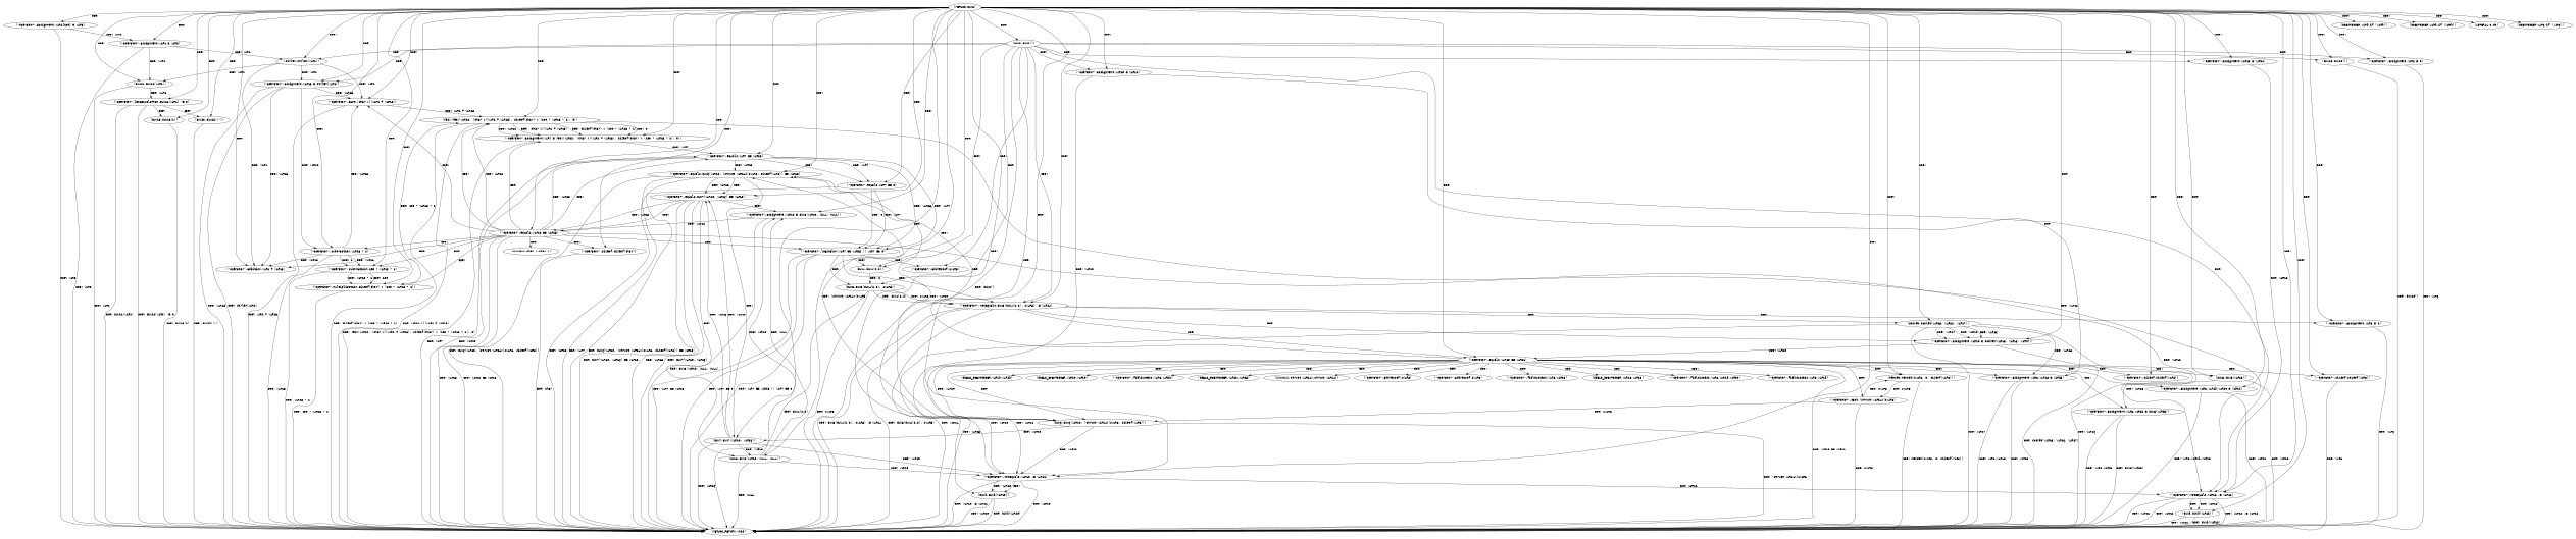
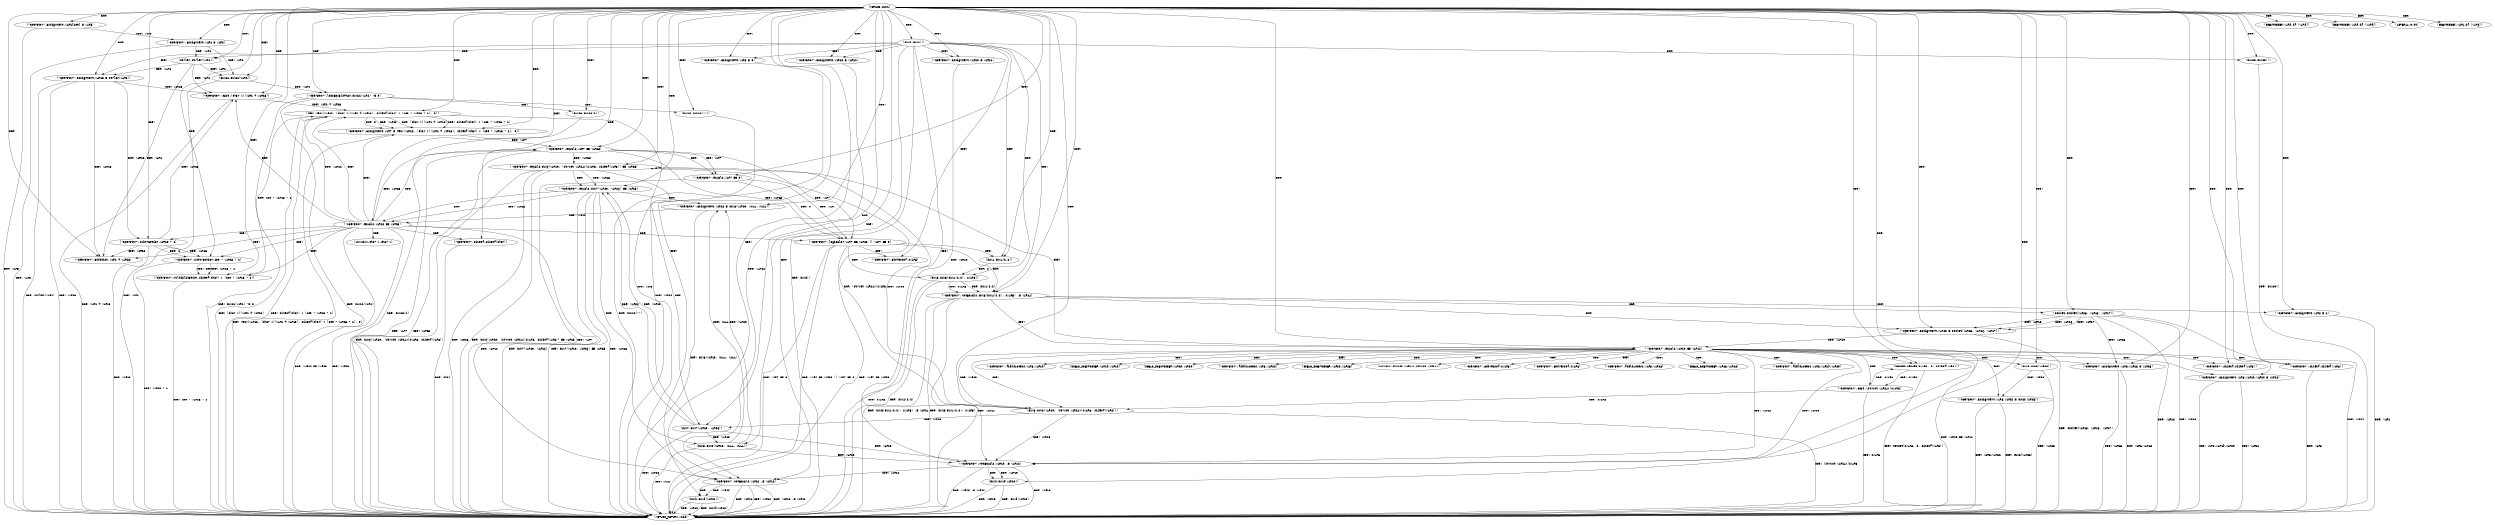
  digraph {
    fontname="DejaVu Sans Mono"
    node [fontname="DejaVu Sans Mono"]
    edge [fontname="DejaVu Sans Mono"]
    n1 [label="(METHOD,FUN1)"]
    n2 [label="(<operator>.assignment,VAR2[100] = VAR3)"]
    n3 [label="(<operator>.assignment,VAR1 = VAR2)"]
    n4 [label="(FUN2,FUN2())"]
    n5 [label="(<operator>.assignment,VAR6 = 0)"]
    n6 [label="(<operator>.assignment,VAR10 = VAR11)"]
    n7 [label="(<operator>.assignment,VAR12 = VAR11)"]
    n8 [label="(<operator>.assignment,VAR13 = strlen(VAR1))"]
    n9 [label="(strlen,strlen(VAR1))"]
    n10 [label="(<operator>.notEquals,FUN3(FUN4(2,2), &VAR5) != VAR14)"]
    n11 [label="(FUN4,FUN4(2,2))"]
    n12 [label="(<operator>.assignment,VAR6 = 1)"]
    n13 [label="(<operator>.assignment,VAR10 = socket(VAR15, VAR16, VAR17))"]
    n14 [label="(socket,socket(VAR15, VAR16, VAR17))"]
    n15 [label="(<operator>.equals,VAR10 == VAR11)"]
    n16 [label="(memset,memset(&VAR8, 0, sizeof(VAR8)))"]
    n17 [label="(<operator>.sizeOf,sizeof(VAR8))"]
    n18 [label="(<operator>.assignment,VAR8.VAR18 = VAR15)"]
    n19 [label="(<operator>.assignment,VAR8.VAR19.VAR20 = VAR21)"]
    n20 [label="(FUN5,FUN5(VAR23))"]
    n21 [label="(<operator>.equals,FUN6(VAR10, (struct VAR24*)&VAR8, sizeof(VAR8)) == VAR25)"]
    n22 [label="(FUN6,FUN6(VAR10, (struct VAR24*)&VAR8, sizeof(VAR8)))"]
    n23 [label="(<operator>.sizeOf,sizeof(VAR8))"]
    n24 [label="(<operator>.equals,FUN7(VAR10, VAR26) == VAR25)"]
    n25 [label="(FUN7,FUN7(VAR10, VAR26))"]
    n26 [label="(<operator>.assignment,VAR12 = FUN8(VAR10, NULL, NULL))"]
    n27 [label="(FUN8,FUN8(VAR10, NULL, NULL))"]
    n28 [label="(<operator>.equals,VAR12 == VAR25)"]
    n29 [label="(<operator>.assignment,VAR7 = recv(VAR12, (char *)(VAR1 + VAR13), sizeof(char) * (100 - VAR13 - 1), 0))"]
    n30 [label="(recv,recv(VAR12, (char *)(VAR1 + VAR13), sizeof(char) * (100 - VAR13 - 1), 0))"]
    n31 [label="(<operator>.cast,(char *)(VAR1 + VAR13))"]
    n32 [label="(<operator>.addition,VAR1 + VAR13)"]
    n33 [label="(<operator>.multiplication,sizeof(char) * (100 - VAR13 - 1))"]
    n34 [label="(<operator>.sizeOf,sizeof(char))"]
    n35 [label="(<operator>.subtraction,100 - VAR13 - 1)"]
    n36 [label="(<operator>.subtraction,VAR13 - 1)"]
    n37 [label="(<operator>.equals,VAR7 == VAR25)"]
    n38 [label="(<operator>.equals,VAR7 == 0)"]
    n39 [label="(IDENTIFIER,VAR9,if (VAR9))"]
    n40 [label="(IDENTIFIER,VAR9,if (VAR9))"]
    n41 [label="(LITERAL,0,do)"]
    n42 [label="(<operator>.notEquals,VAR10 != VAR11)"]
    n43 [label="(FUN9,FUN9(VAR10))"]
    n44 [label="(<operator>.notEquals,VAR12 != VAR11)"]
    n45 [label="(FUN9,FUN9(VAR12))"]
    n46 [label="(IDENTIFIER,VAR6,if (VAR6))"]
    n47 [label="(FUN10,FUN10())"]
    n48 [label="(<operator>.lessEqualsThan,FUN11(VAR1) <= 0)"]
    n49 [label="(FUN11,FUN11(VAR1))"]
    n50 [label="(FUN12,FUN12(\"\"))"]
    n51 [label="(FUN13,FUN13(1))"]
    n52 [label="(METHOD_RETURN,void)"]
    n53 [label="(FUN3,FUN3(FUN4(2,2), &VAR5))"]
    n54 [label="(<operator>.addressOf,&VAR5)"]
    n55 [label="(<operator>.assignment,VAR8.VAR22 = FUN5(VAR23))"]
    n56 [label="(<operator>.cast,(struct VAR24*)&VAR8)"]
    n57 [label="(<operator>.addressOf,&VAR8)"]
    n58 [label="(<operator>.fieldAccess,VAR8.VAR18)"]
    n59 [label="(FIELD_IDENTIFIER,VAR18,VAR18)"]
    n60 [label="(<operator>.fieldAccess,VAR8.VAR19.VAR20)"]
    n61 [label="(<operator>.fieldAccess,VAR8.VAR19)"]
    n62 [label="(FIELD_IDENTIFIER,VAR19,VAR19)"]
    n63 [label="(FIELD_IDENTIFIER,VAR20,VAR20)"]
    n64 [label="(<operator>.fieldAccess,VAR8.VAR22)"]
    n65 [label="(FIELD_IDENTIFIER,VAR22,VAR25)"]
    n66 [label="(UNKNOWN,struct VAR24*,struct VAR24*)"]
    n67 [label="(<operator>.addressOf,&VAR8)"]
    n68 [label="(<operator>.logicalOr,VAR7 == VAR25 || VAR7 == 0)"]
    n69 [label="(UNKNOWN,char *,char *)"]
    n1 -> n2 [label="DDG: "]
    n1 -> n3 [label="DDG: "]
    n1 -> n4 [label="DDG: "]
    n1 -> n5 [label="DDG: "]
    n1 -> n6 [label="DDG: "]
    n1 -> n7 [label="DDG: "]
    n1 -> n8 [label="DDG: "]
    n1 -> n9 [label="DDG: "]
    n1 -> n10 [label="DDG: "]
    n1 -> n11 [label="DDG: "]
    n1 -> n12 [label="DDG: "]
    n1 -> n13 [label="DDG: "]
    n1 -> n14 [label="DDG: "]
    n1 -> n15 [label="DDG: "]
    n1 -> n16 [label="DDG: "]
    n1 -> n17 [label="DDG: "]
-   n6 -> n18 [label="DDG: "]
+   n1 -> n18 [label="DDG: "]
    n1 -> n19 [label="DDG: "]
    n1 -> n20 [label="DDG: "]
    n1 -> n21 [label="DDG: "]
    n1 -> n22 [label="DDG: "]
    n1 -> n23 [label="DDG: "]
    n1 -> n24 [label="DDG: "]
    n1 -> n25 [label="DDG: "]
    n1 -> n26 [label="DDG: "]
    n1 -> n27 [label="DDG: "]
    n1 -> n28 [label="DDG: "]
    n1 -> n29 [label="DDG: "]
    n1 -> n30 [label="DDG: "]
    n1 -> n31 [label="DDG: "]
    n1 -> n32 [label="DDG: "]
    n1 -> n33 [label="DDG: "]
    n1 -> n34 [label="DDG: "]
    n1 -> n35 [label="DDG: "]
    n1 -> n36 [label="DDG: "]
    n1 -> n37 [label="DDG: "]
    n1 -> n38 [label="DDG: "]
    n1 -> n39 [label="DDG: "]
    n1 -> n40 [label="DDG: "]
    n1 -> n41 [label="DDG: "]
    n1 -> n42 [label="DDG: "]
    n1 -> n43 [label="DDG: "]
    n1 -> n44 [label="DDG: "]
    n1 -> n45 [label="DDG: "]
    n1 -> n46 [label="DDG: "]
    n1 -> n47 [label="DDG: "]
    n1 -> n48 [label="DDG: "]
    n1 -> n49 [label="DDG: "]
    n1 -> n50 [label="DDG: "]
    n1 -> n51 [label="DDG: "]
    n2 -> n3 [label="DDG: VAR2"]
    n2 -> n52 [label="DDG: VAR3"]
    n3 -> n9 [label="DDG: VAR1"]
    n3 -> n49 [label="DDG: VAR1"]
    n3 -> n52 [label="DDG: VAR2"]
    n4 -> n5 [label="CDG: "]
    n4 -> n6 [label="CDG: "]
    n4 -> n7 [label="CDG: "]
    n4 -> n8 [label="CDG: "]
    n4 -> n9 [label="CDG: "]
    n4 -> n10 [label="CDG: "]
    n4 -> n11 [label="CDG: "]
    n4 -> n42 [label="CDG: "]
    n4 -> n44 [label="CDG: "]
    n4 -> n47 [label="CDG: "]
    n4 -> n52 [label="DDG: FUN2()"]
    n4 -> n53 [label="CDG: "]
    n4 -> n54 [label="CDG: "]
    n5 -> n52 [label="DDG: VAR6"]
    n6 -> n42 [label="DDG: VAR10"]
    n7 -> n44 [label="DDG: VAR12"]
    n8 -> n31 [label="DDG: VAR13"]
    n8 -> n32 [label="DDG: VAR13"]
    n8 -> n36 [label="DDG: VAR13"]
    n8 -> n52 [label="DDG: VAR13"]
    n8 -> n52 [label="DDG: strlen(VAR1)"]
    n9 -> n8 [label="DDG: VAR1"]
    n9 -> n31 [label="DDG: VAR1"]
    n9 -> n32 [label="DDG: VAR1"]
    n9 -> n49 [label="DDG: VAR1"]
    n10 -> n12 [label="CDG: "]
    n10 -> n13 [label="CDG: "]
    n10 -> n14 [label="CDG: "]
    n10 -> n15 [label="CDG: "]
    n10 -> n52 [label="DDG: FUN3(FUN4(2,2), &VAR5)"]
    n10 -> n52 [label="DDG: VAR14"]
    n10 -> n52 [label="DDG: FUN3(FUN4(2,2), &VAR5) != VAR14"]
    n11 -> n53 [label="DDG: 2"]
    n12 -> n52 [label="DDG: VAR6"]
    n13 -> n15 [label="DDG: VAR10"]
    n13 -> n52 [label="DDG: socket(VAR15, VAR16, VAR17)"]
    n14 -> n13 [label="DDG: VAR15"]
    n14 -> n13 [label="DDG: VAR16"]
    n14 -> n13 [label="DDG: VAR17"]
    n14 -> n18 [label="DDG: VAR15"]
    n14 -> n52 [label="DDG: VAR16"]
    n14 -> n52 [label="DDG: VAR15"]
    n14 -> n52 [label="DDG: VAR17"]
    n15 -> n16 [label="CDG: "]
    n15 -> n17 [label="CDG: "]
    n15 -> n18 [label="CDG: "]
    n15 -> n19 [label="CDG: "]
    n15 -> n20 [label="CDG: "]
    n15 -> n21 [label="CDG: "]
    n15 -> n22 [label="DDG: VAR10"]
    n15 -> n22 [label="CDG: "]
    n15 -> n23 [label="CDG: "]
    n15 -> n42 [label="DDG: VAR10"]
    n15 -> n42 [label="DDG: VAR11"]
    n15 -> n52 [label="DDG: VAR10 == VAR11"]
    n15 -> n55 [label="CDG: "]
    n15 -> n56 [label="CDG: "]
    n15 -> n57 [label="CDG: "]
    n15 -> n58 [label="CDG: "]
    n15 -> n59 [label="CDG: "]
    n15 -> n60 [label="CDG: "]
    n15 -> n61 [label="CDG: "]
    n15 -> n62 [label="CDG: "]
    n15 -> n63 [label="CDG: "]
    n15 -> n64 [label="CDG: "]
    n15 -> n65 [label="CDG: "]
    n15 -> n66 [label="CDG: "]
    n15 -> n67 [label="CDG: "]
    n16 -> n52 [label="DDG: memset(&VAR8, 0, sizeof(VAR8))"]
    n16 -> n56 [label="DDG: &VAR8"]
    n18 -> n52 [label="DDG: VAR15"]
    n18 -> n52 [label="DDG: VAR8.VAR18"]
    n19 -> n52 [label="DDG: VAR21"]
    n19 -> n52 [label="DDG: VAR8.VAR19.VAR20"]
    n20 -> n52 [label="DDG: VAR23"]
    n20 -> n55 [label="DDG: VAR23"]
    n21 -> n24 [label="DDG: VAR25"]
    n21 -> n24 [label="CDG: "]
    n21 -> n25 [label="CDG: "]
    n21 -> n52 [label="DDG: FUN6(VAR10, (struct VAR24*)&VAR8, sizeof(VAR8)) == VAR25"]
    n21 -> n52 [label="DDG: FUN6(VAR10, (struct VAR24*)&VAR8, sizeof(VAR8))"]
    n21 -> n52 [label="DDG: VAR25"]
    n22 -> n21 [label="DDG: VAR10"]
    n22 -> n21 [label="DDG: (struct VAR24*)&VAR8"]
    n22 -> n25 [label="DDG: VAR10"]
    n22 -> n42 [label="DDG: VAR10"]
    n22 -> n52 [label="DDG: (struct VAR24*)&VAR8"]
    n23 -> n52 [label="DDG: VAR8"]
    n24 -> n26 [label="CDG: "]
    n24 -> n27 [label="CDG: "]
    n24 -> n28 [label="DDG: VAR25"]
    n24 -> n28 [label="CDG: "]
    n24 -> n52 [label="DDG: FUN7(VAR10, VAR26) == VAR25"]
    n24 -> n52 [label="DDG: VAR25"]
    n24 -> n52 [label="DDG: FUN7(VAR10, VAR26)"]
    n25 -> n24 [label="DDG: VAR10"]
    n25 -> n24 [label="DDG: VAR26"]
    n25 -> n27 [label="DDG: VAR10"]
    n25 -> n42 [label="DDG: VAR10"]
    n25 -> n52 [label="DDG: VAR26"]
    n26 -> n28 [label="DDG: VAR12"]
    n26 -> n52 [label="DDG: FUN8(VAR10, NULL, NULL)"]
    n27 -> n26 [label="DDG: VAR10"]
    n27 -> n26 [label="DDG: NULL"]
    n27 -> n42 [label="DDG: VAR10"]
    n27 -> n52 [label="DDG: NULL"]
    n28 -> n29 [label="CDG: "]
    n28 -> n30 [label="DDG: VAR12"]
    n28 -> n30 [label="CDG: "]
    n28 -> n31 [label="CDG: "]
    n28 -> n32 [label="CDG: "]
    n28 -> n33 [label="CDG: "]
    n28 -> n34 [label="CDG: "]
    n28 -> n35 [label="CDG: "]
    n28 -> n36 [label="CDG: "]
    n28 -> n37 [label="DDG: VAR25"]
    n28 -> n37 [label="CDG: "]
    n28 -> n44 [label="DDG: VAR12"]
    n28 -> n52 [label="DDG: VAR25"]
    n28 -> n52 [label="DDG: VAR12 == VAR25"]
    n28 -> n68 [label="CDG: "]
    n28 -> n69 [label="CDG: "]
    n29 -> n37 [label="DDG: VAR7"]
    n29 -> n52 [label="DDG: recv(VAR12, (char *)(VAR1 + VAR13), sizeof(char) * (100 - VAR13 - 1), 0)"]
    n30 -> n29 [label="DDG: VAR12"]
    n30 -> n29 [label="DDG: (char *)(VAR1 + VAR13)"]
    n30 -> n29 [label="DDG: sizeof(char) * (100 - VAR13 - 1)"]
    n30 -> n29 [label="DDG: 0"]
    n30 -> n44 [label="DDG: VAR12"]
    n30 -> n52 [label="DDG: sizeof(char) * (100 - VAR13 - 1)"]
    n30 -> n52 [label="DDG: (char *)(VAR1 + VAR13)"]
    n31 -> n30 [label="DDG: VAR1 + VAR13"]
    n31 -> n52 [label="DDG: VAR1 + VAR13"]
    n33 -> n30 [label="DDG: 100 - VAR13 - 1"]
    n33 -> n52 [label="DDG: 100 - VAR13 - 1"]
    n34 -> n52 [label="DDG: char"]
    n35 -> n33 [label="DDG: 100"]
    n35 -> n33 [label="DDG: VAR13 - 1"]
    n35 -> n52 [label="DDG: VAR13 - 1"]
    n36 -> n31 [label="DDG: VAR13"]
    n36 -> n32 [label="DDG: VAR13"]
    n36 -> n35 [label="DDG: VAR13"]
    n36 -> n35 [label="DDG: 1"]
    n36 -> n52 [label="DDG: VAR13"]
    n37 -> n21 [label="DDG: VAR25"]
    n37 -> n38 [label="DDG: VAR7"]
    n37 -> n38 [label="CDG: "]
    n37 -> n52 [label="DDG: VAR25"]
    n37 -> n52 [label="DDG: VAR7"]
    n37 -> n68 [label="DDG: VAR7"]
    n37 -> n68 [label="DDG: VAR25"]
    n38 -> n52 [label="DDG: VAR7"]
    n38 -> n68 [label="DDG: VAR7"]
    n38 -> n68 [label="DDG: 0"]
    n42 -> n43 [label="DDG: VAR10"]
    n42 -> n43 [label="CDG: "]
    n42 -> n44 [label="DDG: VAR11"]
    n42 -> n52 [label="DDG: VAR10"]
    n42 -> n52 [label="DDG: VAR10 != VAR11"]
    n43 -> n52 [label="DDG: FUN9(VAR10)"]
    n43 -> n52 [label="DDG: VAR10"]
    n44 -> n45 [label="DDG: VAR12"]
    n44 -> n45 [label="CDG: "]
    n44 -> n52 [label="DDG: VAR11"]
    n44 -> n52 [label="DDG: VAR12"]
    n44 -> n52 [label="DDG: VAR12 != VAR11"]
    n45 -> n52 [label="DDG: VAR12"]
    n45 -> n52 [label="DDG: FUN9(VAR12)"]
    n47 -> n52 [label="DDG: FUN10()"]
    n48 -> n50 [label="CDG: "]
    n48 -> n51 [label="CDG: "]
    n48 -> n52 [label="DDG: FUN11(VAR1)"]
    n48 -> n52 [label="DDG: FUN11(VAR1) <= 0"]
    n49 -> n48 [label="DDG: VAR1"]
    n49 -> n52 [label="DDG: VAR1"]
    n50 -> n52 [label="DDG: FUN12(\"\")"]
    n51 -> n52 [label="DDG: FUN13(1)"]
    n53 -> n10 [label="DDG: FUN4(2,2)"]
    n53 -> n10 [label="DDG: &VAR5"]
    n53 -> n52 [label="DDG: FUN4(2,2)"]
    n53 -> n52 [label="DDG: &VAR5"]
    n55 -> n52 [label="DDG: FUN5(VAR23)"]
    n55 -> n52 [label="DDG: VAR8.VAR22"]
    n56 -> n16 [label="DDG: &VAR8"]
    n56 -> n22 [label="DDG: &VAR8"]
    n56 -> n52 [label="DDG: &VAR8"]
    n68 -> n10 [label="CDG: "]
    n68 -> n11 [label="CDG: "]
    n68 -> n52 [label="DDG: VAR7 == VAR25 || VAR7 == 0"]
    n68 -> n52 [label="DDG: VAR7 == VAR25"]
    n68 -> n52 [label="DDG: VAR7 == 0"]
    n68 -> n53 [label="CDG: "]
    n68 -> n54 [label="CDG: "]
  }
